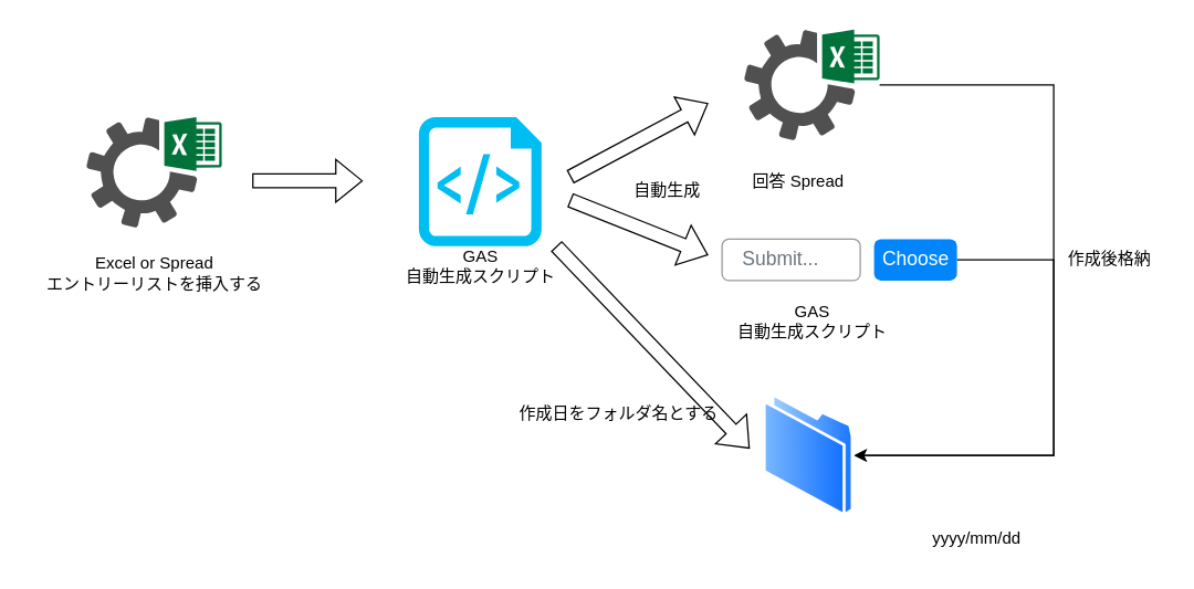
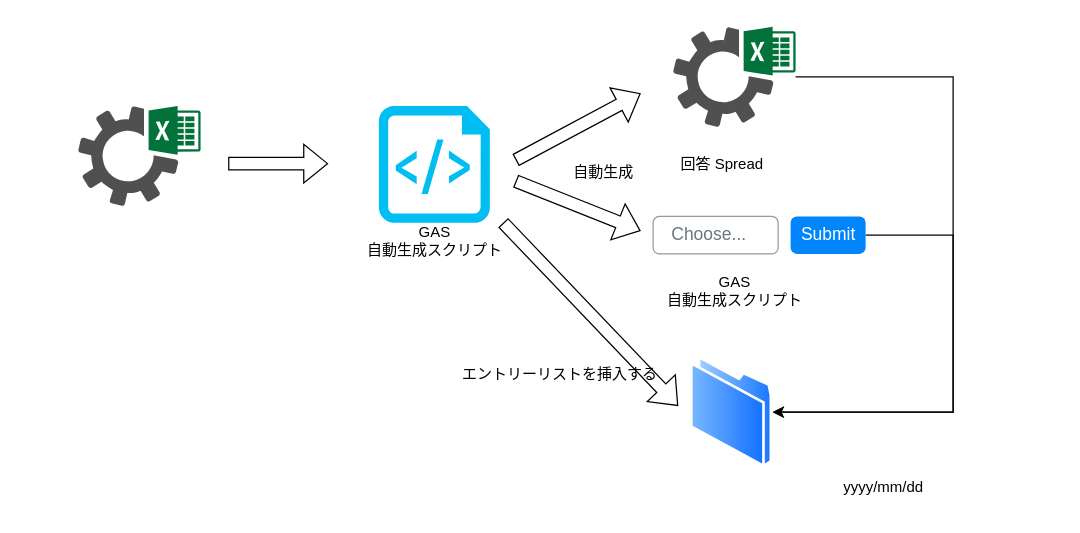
  <mxCell id="0" />
  <mxCell id="1" parent="0" />
- <mxCell id="2" value="Submit..." style="html=1;shadow=0;dashed=0;shape=mxgraph.bootstrap.rrect;rSize=5;fillColor=#ffffff;strokeColor=#999999;align=left;spacing=15;fontSize=14;fontColor=#6C767D;" vertex="1" parent="1"><mxGeometry x="522" y="172.42" width="100" height="30" as="geometry" /></mxCell>
+ <mxCell id="2" value="Choose..." style="html=1;shadow=0;dashed=0;shape=mxgraph.bootstrap.rrect;rSize=5;fillColor=#ffffff;strokeColor=#999999;align=left;spacing=15;fontSize=14;fontColor=#6C767D;" vertex="1" parent="1"><mxGeometry x="522" y="172.42" width="100" height="30" as="geometry" /></mxCell>
  <mxCell id="3" style="edgeStyle=orthogonalEdgeStyle;rounded=0;orthogonalLoop=1;jettySize=auto;html=1;entryX=1;entryY=0.5;entryDx=0;entryDy=0;" edge="1" parent="1" source="4" target="17"><mxGeometry relative="1" as="geometry"><Array as="points"><mxPoint x="762" y="187" /><mxPoint x="762" y="329" /></Array></mxGeometry></mxCell>
- <mxCell id="4" value="Choose" style="html=1;shadow=0;dashed=0;shape=mxgraph.bootstrap.rrect;rSize=5;fillColor=#0085FC;strokeColor=none;align=center;spacing=15;fontSize=14;fontColor=#ffffff;sketch=0;" vertex="1" parent="1"><mxGeometry x="632" y="172.42" width="60" height="30" as="geometry" /></mxCell>
+ <mxCell id="4" value="Submit" style="html=1;shadow=0;dashed=0;shape=mxgraph.bootstrap.rrect;rSize=5;fillColor=#0085FC;strokeColor=none;align=center;spacing=15;fontSize=14;fontColor=#ffffff;sketch=0;" vertex="1" parent="1"><mxGeometry x="632" y="172.42" width="60" height="30" as="geometry" /></mxCell>
  <mxCell id="5" value="" style="verticalLabelPosition=bottom;html=1;verticalAlign=top;align=center;strokeColor=none;fillColor=#00BEF2;shape=mxgraph.azure.script_file;pointerEvents=1;" vertex="1" parent="1"><mxGeometry x="302.63" y="84" width="88.75" height="93.42" as="geometry" /></mxCell>
  <mxCell id="6" value="GAS&lt;br&gt;自動生成スクリプト" style="text;html=1;align=center;verticalAlign=middle;resizable=0;points=[];autosize=1;strokeColor=none;fillColor=none;" vertex="1" parent="1"><mxGeometry x="282" y="172.42" width="130" height="40" as="geometry" /></mxCell>
  <mxCell id="7" value="" style="sketch=0;pointerEvents=1;shadow=0;dashed=0;html=1;strokeColor=none;fillColor=#505050;labelPosition=center;verticalLabelPosition=bottom;verticalAlign=top;outlineConnect=0;align=center;shape=mxgraph.office.services.excel_services;" vertex="1" parent="1"><mxGeometry x="62" y="84" width="97.96" height="80" as="geometry" /></mxCell>
- <mxCell id="8" value="Excel or Spread&lt;br&gt;エントリーリストを挿入する" style="text;html=1;align=center;verticalAlign=middle;resizable=0;points=[];autosize=1;strokeColor=none;fillColor=none;" vertex="1" parent="1"><mxGeometry x="20.98" y="177.42" width="180" height="40" as="geometry" /></mxCell>
  <mxCell id="9" value="" style="shape=flexArrow;endArrow=classic;html=1;rounded=0;" edge="1" parent="1"><mxGeometry width="50" height="50" relative="1" as="geometry"><mxPoint x="182" y="130.21" as="sourcePoint" /><mxPoint x="262" y="130.21" as="targetPoint" /></mxGeometry></mxCell>
  <mxCell id="10" value="GAS&lt;br&gt;自動生成スクリプト" style="text;html=1;align=center;verticalAlign=middle;resizable=0;points=[];autosize=1;strokeColor=none;fillColor=none;" vertex="1" parent="1"><mxGeometry x="522" y="212.42" width="130" height="40" as="geometry" /></mxCell>
  <mxCell id="11" style="edgeStyle=orthogonalEdgeStyle;rounded=0;orthogonalLoop=1;jettySize=auto;html=1;entryX=1;entryY=0.5;entryDx=0;entryDy=0;" edge="1" parent="1" source="12" target="17"><mxGeometry relative="1" as="geometry"><Array as="points"><mxPoint x="762" y="61" /><mxPoint x="762" y="329" /></Array></mxGeometry></mxCell>
  <mxCell id="12" value="" style="sketch=0;pointerEvents=1;shadow=0;dashed=0;html=1;strokeColor=none;fillColor=#505050;labelPosition=center;verticalLabelPosition=bottom;verticalAlign=top;outlineConnect=0;align=center;shape=mxgraph.office.services.excel_services;" vertex="1" parent="1"><mxGeometry x="538.02" y="20.71" width="97.96" height="80" as="geometry" /></mxCell>
  <mxCell id="13" value="回答 Spread" style="text;html=1;align=center;verticalAlign=middle;resizable=0;points=[];autosize=1;strokeColor=none;fillColor=none;" vertex="1" parent="1"><mxGeometry x="532" y="115.71" width="90" height="30" as="geometry" /></mxCell>
  <mxCell id="14" value="" style="shape=flexArrow;endArrow=classic;html=1;rounded=0;" edge="1" parent="1"><mxGeometry width="50" height="50" relative="1" as="geometry"><mxPoint x="412" y="127.42" as="sourcePoint" /><mxPoint x="512" y="74" as="targetPoint" /></mxGeometry></mxCell>
  <mxCell id="15" value="" style="shape=flexArrow;endArrow=classic;html=1;rounded=0;" edge="1" parent="1"><mxGeometry width="50" height="50" relative="1" as="geometry"><mxPoint x="412" y="144.13" as="sourcePoint" /><mxPoint x="512" y="184" as="targetPoint" /></mxGeometry></mxCell>
  <mxCell id="16" value="自動生成" style="text;html=1;align=center;verticalAlign=middle;resizable=0;points=[];autosize=1;strokeColor=none;fillColor=none;" vertex="1" parent="1"><mxGeometry x="447" y="122" width="70" height="30" as="geometry" /></mxCell>
  <mxCell id="17" value="" style="image;aspect=fixed;perimeter=ellipsePerimeter;html=1;align=center;shadow=0;dashed=0;spacingTop=3;image=img/lib/active_directory/folder.svg;" vertex="1" parent="1"><mxGeometry x="552" y="284" width="65.7" height="90" as="geometry" /></mxCell>
- <mxCell id="18" value="作成後格納" style="text;html=1;align=center;verticalAlign=middle;resizable=0;points=[];autosize=1;strokeColor=none;fillColor=none;" vertex="1" parent="1"><mxGeometry x="762" y="172.42" width="80" height="30" as="geometry" /></mxCell>
  <mxCell id="19" value="" style="shape=flexArrow;endArrow=classic;html=1;rounded=0;" edge="1" parent="1"><mxGeometry width="50" height="50" relative="1" as="geometry"><mxPoint x="402" y="177.42" as="sourcePoint" /><mxPoint x="542" y="324" as="targetPoint" /></mxGeometry></mxCell>
- <mxCell id="20" value="作成日をフォルダ名とする" style="text;html=1;align=center;verticalAlign=middle;resizable=0;points=[];autosize=1;strokeColor=none;fillColor=none;" vertex="1" parent="1"><mxGeometry x="362" y="284" width="170" height="30" as="geometry" /></mxCell>
+ <mxCell id="20" value="エントリーリストを挿入する" style="text;html=1;align=center;verticalAlign=middle;resizable=0;points=[];autosize=1;strokeColor=none;fillColor=none;" vertex="1" parent="1"><mxGeometry x="362" y="284" width="170" height="30" as="geometry" /></mxCell>
  <mxCell id="21" value="yyyy/mm/dd" style="text;html=1;align=center;verticalAlign=middle;resizable=0;points=[];autosize=1;strokeColor=none;fillColor=none;" vertex="1" parent="1"><mxGeometry x="660.98" y="374" width="90" height="30" as="geometry" /></mxCell>
